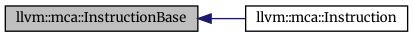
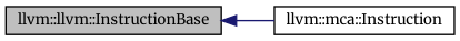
  digraph {
    rankdir=LR
    fontname=Merriweather
    node [color=black fontname=Merriweather fontsize=10 shape=record]
-   n1 [fillcolor=grey75 fontcolor=black height=0.2 label="llvm::mca::InstructionBase" style=filled width=0.4]
+   n1 [fillcolor=grey75 fontcolor=black height=0.2 label="llvm::llvm::InstructionBase" style=filled width=0.4]
    n2 [height=0.2 label="llvm::mca::Instruction" width=0.4]
    n1 -> n2 [color=midnightblue dir=back fontname=Merriweather fontsize=10 labelfontname=Helvetica labelfontsize=10 style=solid]
  }
